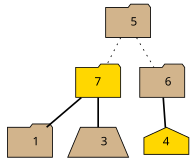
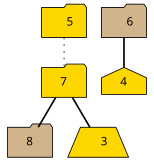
  graph {
    fontname="Noto Sans"
    node [fillcolor=tan fontname="Noto Sans" shape=folder style=filled]
    edge [fontname="Noto Sans" style=bold]
-   n1 [label="    5"]
+   n1 [fillcolor=gold label="    5"]
    n2 [fillcolor=gold label=7]
    n3 [label="    6"]
-   n4 [label="    1"]
-   n5 [label="    3" shape=trapezium]
+   n4 [label=8]
+   n5 [fillcolor=gold label="    3" shape=trapezium]
    n6 [fillcolor=gold label=4 shape=house]
    n1 -- n2 [style=dotted]
-   n1 -- n3 [style=dotted]
    n2 -- n4
    n2 -- n5
    n3 -- n6
  }
